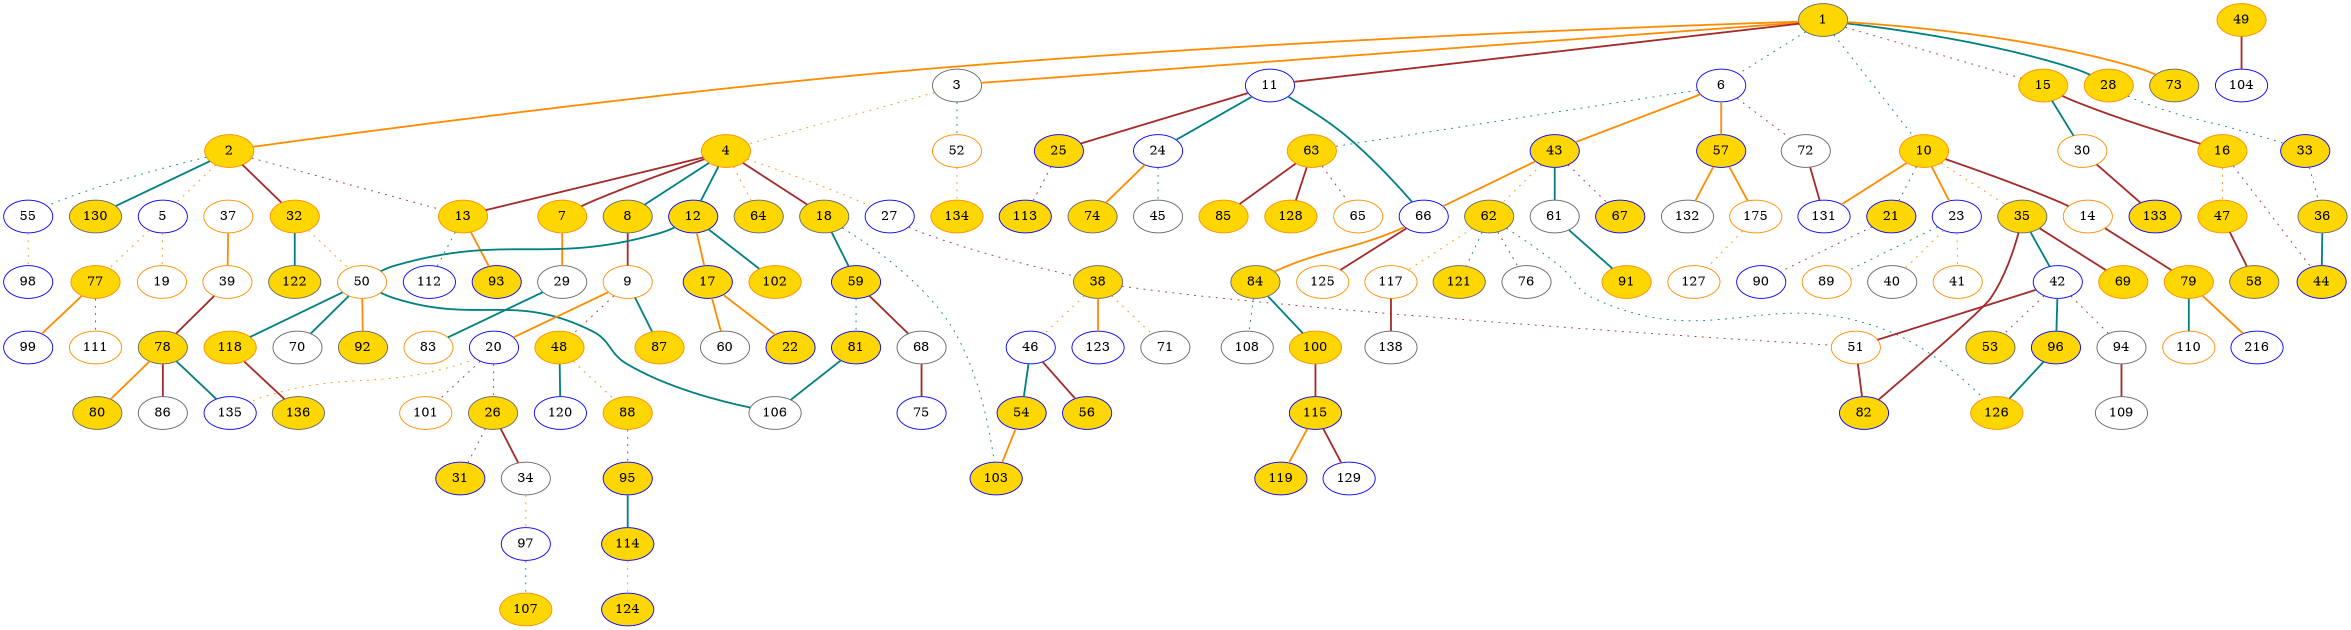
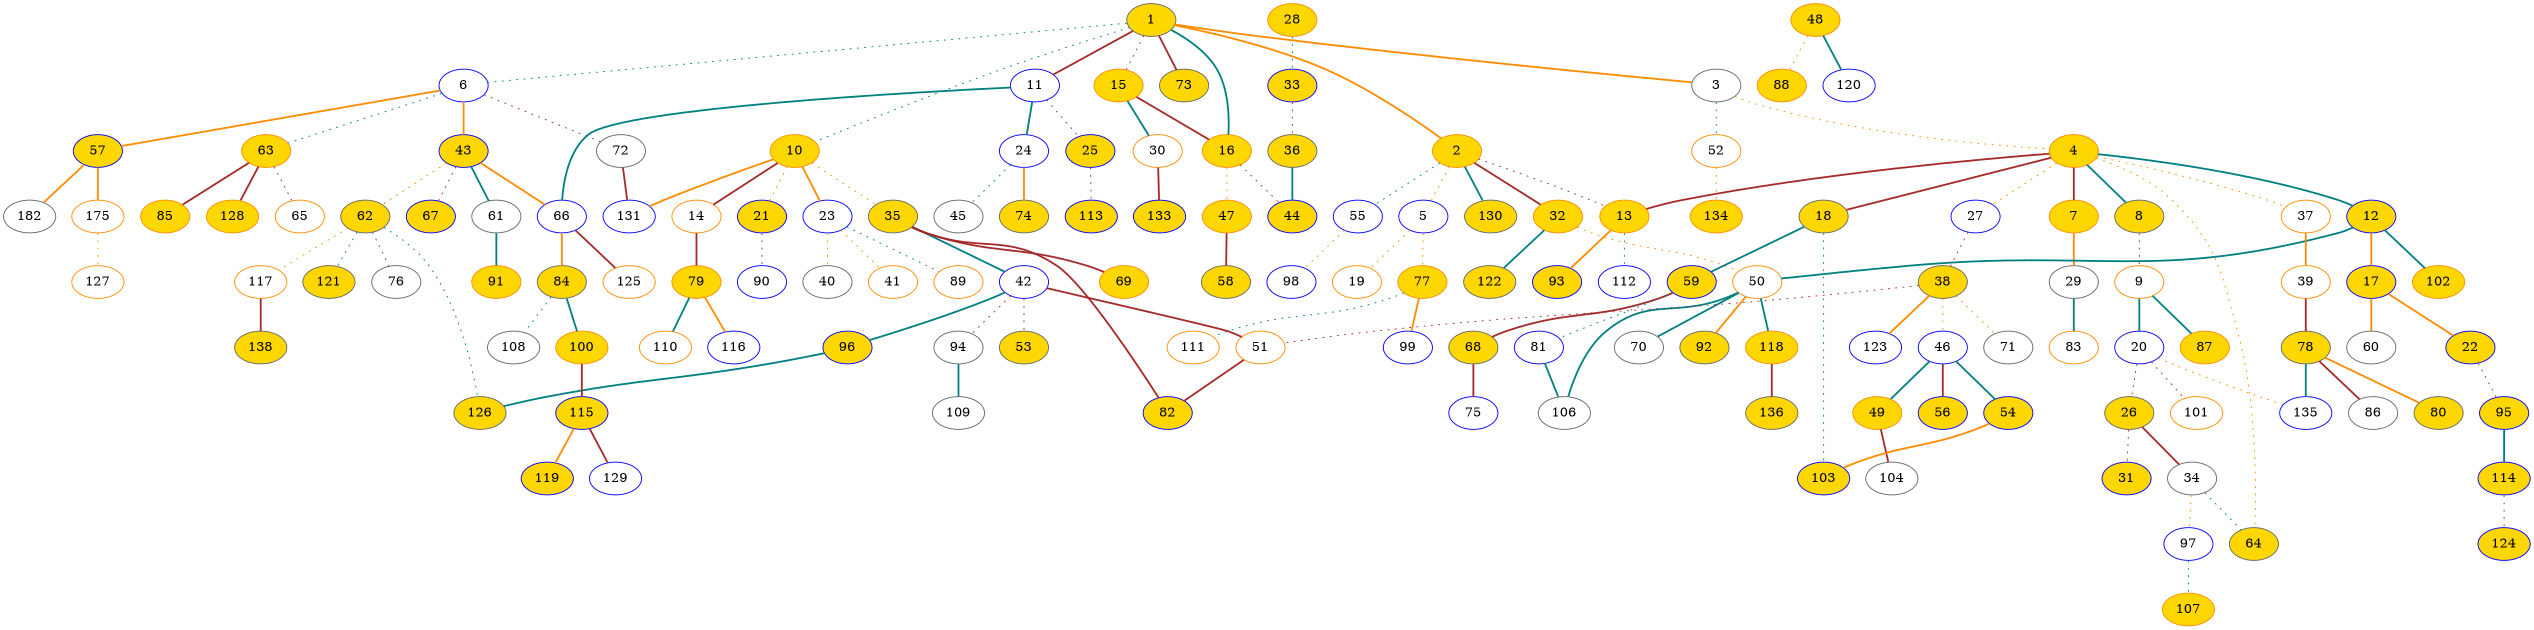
  graph {
    node [color=blue fillcolor=gold style=filled]
    edge [color=brown style=bold]
    1 [color=gray40]
    2 [color=darkorange]
    3 [color=gray40 fillcolor=white]
    6 [fillcolor=white]
    10 [color=darkorange]
    11 [fillcolor=white]
    15 [color=darkorange]
    28 [color=darkorange]
    73 [color=gray40]
    5 [fillcolor=white]
    13 [color=darkorange]
    32 [color=darkorange]
    55 [fillcolor=white]
    130 [color=gray40]
    4 [color=darkorange]
    52 [color=darkorange fillcolor=white]
    43
    57
    63 [color=darkorange]
    72 [color=gray40 fillcolor=white]
    14 [color=darkorange fillcolor=white]
    21
    23 [fillcolor=white]
    35 [color=gray40]
    131 [fillcolor=white]
    24 [fillcolor=white]
    25
    66 [fillcolor=white]
    16 [color=darkorange]
    30 [color=darkorange fillcolor=white]
    33
    19 [color=darkorange fillcolor=white]
    77 [color=darkorange]
    93
    112 [fillcolor=white]
    50 [color=darkorange fillcolor=white]
    122 [color=gray40]
    98 [fillcolor=white]
    7 [color=darkorange]
    8 [color=gray40]
    12
    18 [color=gray40]
    27 [fillcolor=white]
    37 [color=darkorange fillcolor=white]
    64 [color=gray40]
    134 [color=darkorange]
    29 [color=gray40 fillcolor=white]
    9 [color=darkorange fillcolor=white]
    17
    102 [color=darkorange]
    59
    103
    38 [color=gray40]
    39 [color=darkorange fillcolor=white]
    99 [fillcolor=white]
    111 [color=darkorange fillcolor=white]
    61 [color=gray40 fillcolor=white]
    62 [color=gray40]
    67
    n60 [color=darkorange fillcolor=white label=175]
-   132 [color=gray40 fillcolor=white]
+   132 [color=gray40 fillcolor=white label=182]
    65 [color=darkorange fillcolor=white]
    85 [color=darkorange]
    128 [color=darkorange]
    83 [color=darkorange fillcolor=white]
    20 [fillcolor=white]
    48 [color=darkorange]
    87 [color=darkorange]
    26 [color=gray40]
    101 [color=darkorange fillcolor=white]
    135 [fillcolor=white]
    88 [color=darkorange]
    120 [fillcolor=white]
    79 [color=darkorange]
    90 [fillcolor=white]
    40 [color=gray40 fillcolor=white]
    41 [color=darkorange fillcolor=white]
    89 [color=darkorange fillcolor=white]
    42 [fillcolor=white]
    69 [color=darkorange]
    82
    45 [color=gray40 fillcolor=white]
    74 [color=gray40]
    113
    84 [color=gray40]
    125 [color=darkorange fillcolor=white]
    22
    60 [color=gray40 fillcolor=white]
    70 [color=gray40 fillcolor=white]
    92 [color=gray40]
    106 [color=gray40 fillcolor=white]
    118 [color=darkorange]
    110 [color=darkorange fillcolor=white]
-   116 [fillcolor=white label=216]
+   116 [fillcolor=white]
    44
    47 [color=darkorange]
    133
    58 [color=gray40]
-   68 [color=gray40 fillcolor=white]
-   81
+   68 [color=gray40]
+   81 [fillcolor=white]
    31
    34 [color=gray40 fillcolor=white]
    97 [fillcolor=white]
    46 [fillcolor=white]
    51 [color=darkorange fillcolor=white]
    71 [color=gray40 fillcolor=white]
    123 [fillcolor=white]
    36 [color=gray40]
    107 [color=darkorange]
    53 [color=gray40]
    94 [color=gray40 fillcolor=white]
    96
    78 [color=gray40]
    49 [color=darkorange]
    54
    56
    80 [color=gray40]
    86 [color=gray40 fillcolor=white]
    109 [color=gray40 fillcolor=white]
-   126 [color=darkorange]
+   126 [color=gray40]
    91 [color=darkorange]
    76 [color=gray40 fillcolor=white]
    117 [color=darkorange fillcolor=white]
    121 [color=gray40]
-   104 [fillcolor=white]
+   104 [color=gray40 fillcolor=white]
    95
    136 [color=gray40]
    127 [color=darkorange fillcolor=white]
    75 [fillcolor=white]
-   138 [color=gray40 fillcolor=white]
+   138 [color=gray40]
    100 [color=darkorange]
    108 [color=gray40 fillcolor=white]
    115
    114
    124
    119
    129 [fillcolor=white]
    1 -- 2 [color=darkorange]
    1 -- 3 [color=darkorange]
    1 -- 6 [color=teal style=dotted]
    1 -- 10 [color=teal style=dotted]
    1 -- 11
    1 -- 15 [style=dotted]
-   1 -- 28 [color=teal]
-   1 -- 73 [color=darkorange]
+   1 -- 16 [color=teal]
+   1 -- 73
    2 -- 5 [color=darkorange style=dotted]
    2 -- 13 [style=dotted]
    2 -- 32
    2 -- 55 [color=teal style=dotted]
    2 -- 130 [color=teal]
    3 -- 4 [color=darkorange style=dotted]
    3 -- 52 [color=teal style=dotted]
    6 -- 43 [color=darkorange]
    6 -- 57 [color=darkorange]
    6 -- 63 [color=teal style=dotted]
    6 -- 72 [style=dotted]
    10 -- 14
-   10 -- 21 [color=teal style=dotted]
+   10 -- 21 [color=darkorange style=dotted]
    10 -- 23 [color=darkorange]
    10 -- 35 [color=darkorange style=dotted]
    10 -- 131 [color=darkorange]
    11 -- 24 [color=teal]
-   11 -- 25
+   11 -- 25 [style=dotted]
    11 -- 66 [color=teal]
    15 -- 16
    15 -- 30 [color=teal]
    28 -- 33 [color=teal style=dotted]
    5 -- 19 [color=darkorange style=dotted]
    5 -- 77 [color=darkorange style=dotted]
    13 -- 93 [color=darkorange]
    13 -- 112 [color=teal style=dotted]
    32 -- 50 [color=darkorange style=dotted]
    32 -- 122 [color=teal]
    55 -- 98 [color=darkorange style=dotted]
    4 -- 13
    4 -- 7
    4 -- 8 [color=teal]
    4 -- 12 [color=teal]
    4 -- 18
    4 -- 27 [color=darkorange style=dotted]
+   4 -- 37 [color=darkorange style=dotted]
    4 -- 64 [color=darkorange style=dotted]
    52 -- 134 [color=darkorange style=dotted]
    43 -- 66 [color=darkorange]
    43 -- 61 [color=teal]
    43 -- 62 [color=darkorange style=dotted]
    43 -- 67 [style=dotted]
    57 -- n60 [color=darkorange]
    57 -- 132 [color=darkorange]
    63 -- 65 [style=dotted]
    63 -- 85
    63 -- 128
    72 -- 131
    14 -- 79
    21 -- 90 [style=dotted]
    23 -- 40 [color=darkorange style=dotted]
    23 -- 41 [color=darkorange style=dotted]
    23 -- 89 [color=teal style=dotted]
    35 -- 42 [color=teal]
    35 -- 69
    35 -- 82
    24 -- 45 [color=teal style=dotted]
    24 -- 74 [color=darkorange]
    25 -- 113 [style=dotted]
    66 -- 84 [color=darkorange]
    66 -- 125
    16 -- 44 [style=dotted]
    16 -- 47 [color=darkorange style=dotted]
    30 -- 133
    33 -- 36 [style=dotted]
    77 -- 99 [color=darkorange]
    77 -- 111 [color=teal style=dotted]
    50 -- 70 [color=teal]
    50 -- 92 [color=darkorange]
    50 -- 106 [color=teal]
    50 -- 118 [color=teal]
    7 -- 29 [color=darkorange]
-   8 -- 9
+   8 -- 9 [style=dotted]
    12 -- 50 [color=teal]
    12 -- 17 [color=darkorange]
    12 -- 102 [color=teal]
    18 -- 59 [color=teal]
    18 -- 103 [color=teal style=dotted]
    27 -- 38 [style=dotted]
    37 -- 39 [color=darkorange]
    29 -- 83 [color=teal]
-   9 -- 20 [color=darkorange]
-   9 -- 48 [style=dotted]
+   9 -- 20 [color=teal]
    9 -- 87 [color=teal]
    17 -- 22 [color=darkorange]
    17 -- 60 [color=darkorange]
    59 -- 68
    59 -- 81 [color=teal style=dotted]
    38 -- 46 [color=darkorange style=dotted]
    38 -- 51 [style=dotted]
    38 -- 71 [color=darkorange style=dotted]
    38 -- 123 [color=darkorange]
    39 -- 78
    61 -- 91 [color=teal]
    62 -- 126 [color=teal style=dotted]
    62 -- 76 [style=dotted]
    62 -- 117 [color=darkorange style=dotted]
    62 -- 121 [color=teal style=dotted]
    n60 -- 127 [color=darkorange style=dotted]
    20 -- 26 [style=dotted]
    20 -- 101 [style=dotted]
    20 -- 135 [color=darkorange style=dotted]
    48 -- 88 [color=darkorange style=dotted]
    48 -- 120 [color=teal]
    26 -- 31 [style=dotted]
    26 -- 34
-   88 -- 95 [style=dotted]
+   22 -- 95 [style=dotted]
    79 -- 110 [color=teal]
    79 -- 116 [color=darkorange]
    42 -- 51
    42 -- 53 [style=dotted]
    42 -- 94 [style=dotted]
    42 -- 96 [color=teal]
    84 -- 100 [color=teal]
    84 -- 108 [color=teal style=dotted]
    118 -- 136
    47 -- 58
    68 -- 75
    81 -- 106 [color=teal]
+   34 -- 64 [color=teal style=dotted]
    34 -- 97 [color=darkorange style=dotted]
    97 -- 107 [color=teal style=dotted]
+   46 -- 49 [color=teal]
    46 -- 54 [color=teal]
    46 -- 56
    51 -- 82
    36 -- 44 [color=teal]
-   94 -- 109
+   94 -- 109 [color=teal]
    96 -- 126 [color=teal]
    78 -- 135 [color=teal]
    78 -- 80 [color=darkorange]
    78 -- 86
    49 -- 104
    54 -- 103 [color=darkorange]
    117 -- 138
    95 -- 114 [color=teal]
    100 -- 115
    115 -- 119 [color=darkorange]
    115 -- 129
-   114 -- 124 [color=darkorange style=dotted]
+   114 -- 124 [style=dotted]
  }
